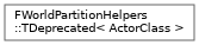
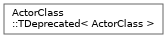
  digraph {
    rankdir=LR
-   n1 [color=grey40 fillcolor=white fontname=Helvetica fontsize=10 height=0.2 label="FWorldPartitionHelpers\l::TDeprecated\< ActorClass \>" shape=box style=filled width=0.4]
+   n1 [color=grey40 fillcolor=white fontname=Helvetica fontsize=10 height=0.2 label="ActorClass\l::TDeprecated\< ActorClass \>" shape=box style=filled width=0.4]
  }
